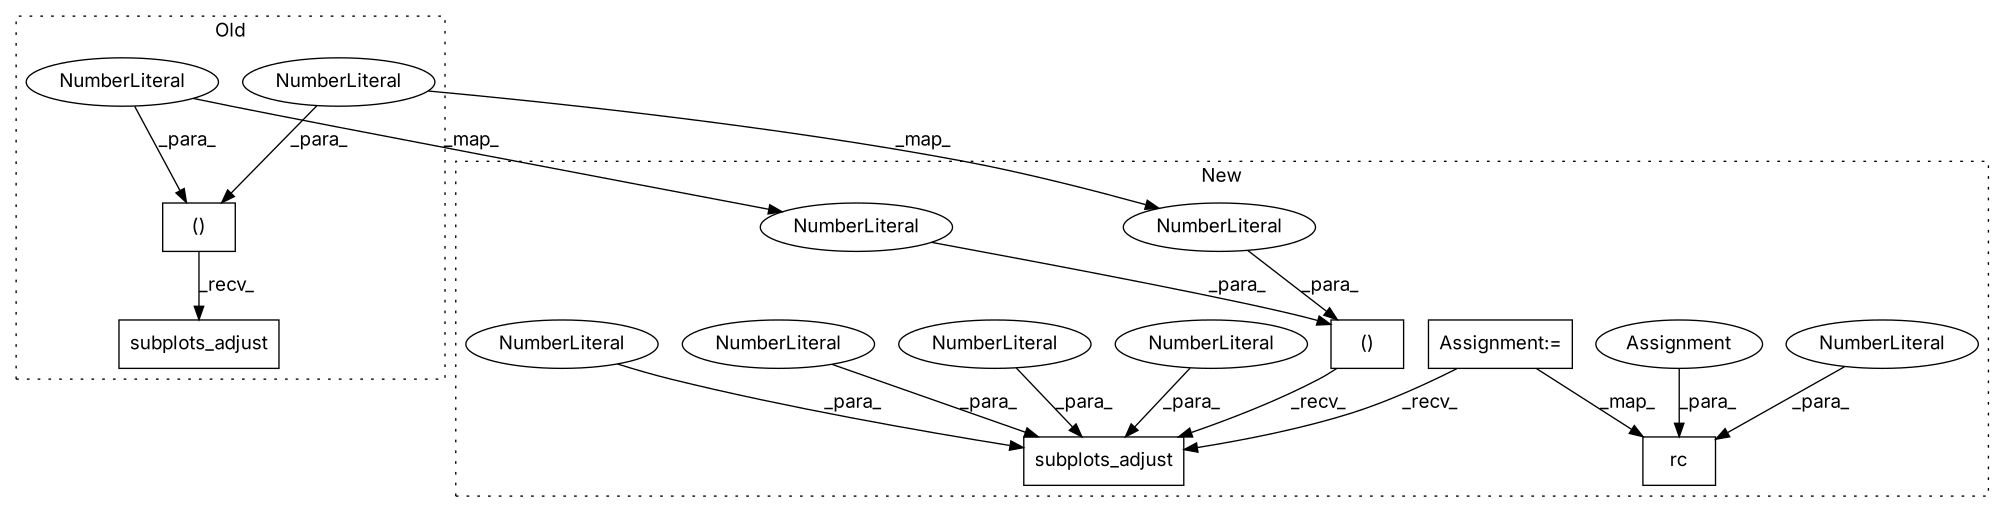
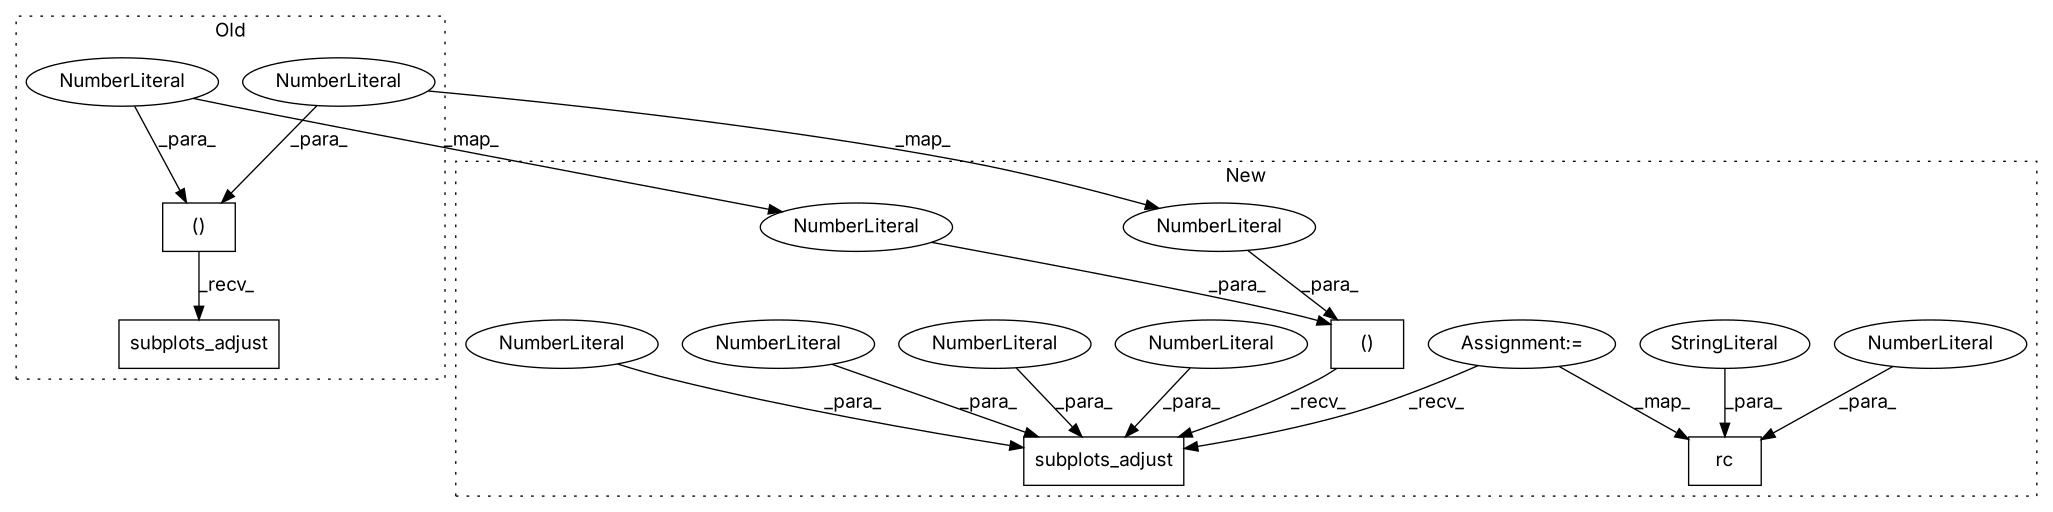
  digraph {
    fontname=Inter
    node [a=34 fontname=Inter l=1 s=883 shape=ellipse]
    edge [fontname=Inter]
    n1 [a=32 l="16,1" label=subplots_adjust s="910,927" shape=box]
    n2 [a=106 l=15 label="()" shape=box]
    n3 [label=NumberLiteral s=897]
    n4 [label=NumberLiteral]
    n5 [a=32 l="3,1" label=rc s="497,508" shape=box]
    n6 [label=NumberLiteral s=507]
-   n7 [a=45 l=6 label=Assignment s=500]
-   n8 [a=7 l=10 label="Assignment:=" s=389 shape=box]
+   n7 [a=45 l=6 label=StringLiteral s=500]
+   n8 [a=7 l=10 label="Assignment:=" s=389]
    n9 [a=32 l="16,1" label=subplots_adjust s="978,1014" shape=box]
    n10 [a=106 l=15 label="()" s=951 shape=box]
    n11 [l=4 label=NumberLiteral s=996]
    n12 [l=4 label=NumberLiteral s=1010]
    n13 [l=3 label=NumberLiteral s=1001]
    n14 [l=4 label=NumberLiteral s=1005]
    n15 [label=NumberLiteral s=965]
    n16 [label=NumberLiteral s=951]
    subgraph cluster_1 {
      label=Old
      style=dotted
      n1
      n2
      n3
      n4
    }
    subgraph cluster_2 {
      label=New
      style=dotted
      n5
      n6
      n7
      n8
      n9
      n10
      n11
      n12
      n13
      n14
      n15
      n16
    }
    n2 -> n1 [label=_recv_]
    n3 -> n2 [label=_para_]
    n3 -> n15 [label=_map_]
    n4 -> n2 [label=_para_]
    n4 -> n16 [label=_map_]
    n6 -> n5 [label=_para_]
    n7 -> n5 [label=_para_]
    n8 -> n5 [label=_map_]
    n8 -> n9 [label=_recv_]
    n10 -> n9 [label=_recv_]
    n11 -> n9 [label=_para_]
    n12 -> n9 [label=_para_]
    n13 -> n9 [label=_para_]
    n14 -> n9 [label=_para_]
    n15 -> n10 [label=_para_]
    n16 -> n10 [label=_para_]
  }
